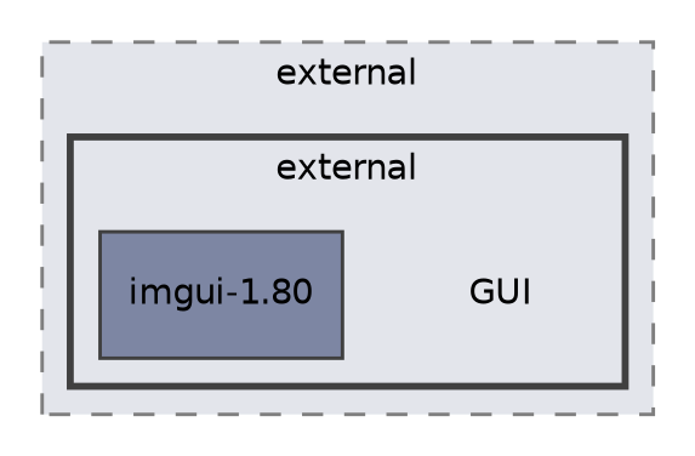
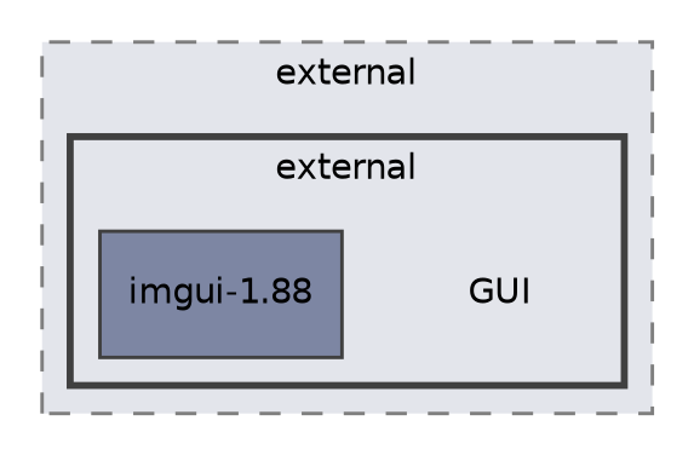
  digraph {
    compound=true
    node [fontname=Helvetica fontsize=10]
    n1 [label=GUI shape=plaintext]
-   n2 [color=grey25 fillcolor="#7d86a3" label="imgui-1.80" shape=box style="filled,"]
+   n2 [color=grey25 fillcolor="#7d86a3" label="imgui-1.88" shape=box style="filled,"]
    subgraph cluster_1 {
      bgcolor="#e3e5eb"
      fontname=Helvetica
      fontsize=10
      label=external
      pencolor=grey50
      style="filled,dashed,"
      subgraph cluster_2 {
        bgcolor="#e3e5eb"
        fontname=Helvetica
        fontsize=10
        pencolor=grey25
        style="filled,bold,"
        n1
        n2
      }
    }
  }
